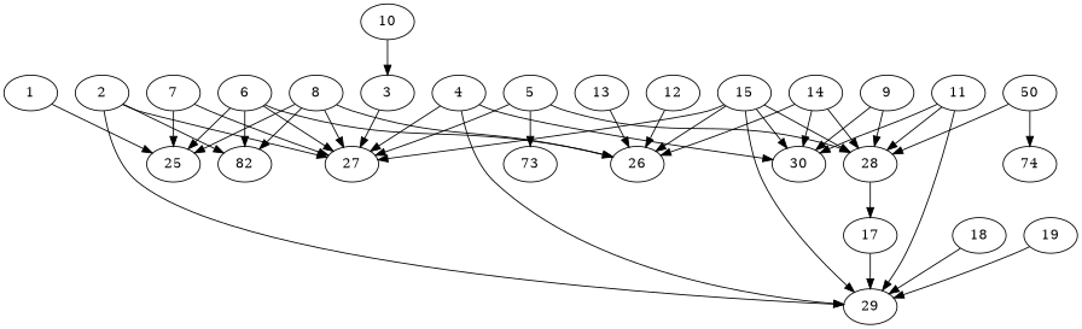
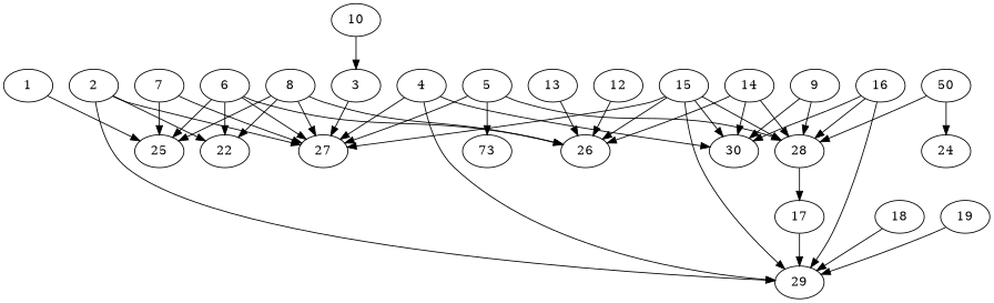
  digraph {
    node [alpha=0.04]
    1 [expect_size=13852672]
    25 [alpha=0.18 expect_size=32747520]
    2 [expect_size=28134400]
-   22 [alpha=0.03 expect_size=31542272 label=82]
+   22 [alpha=0.03 expect_size=31542272]
    27 [alpha=0.16 expect_size=32608256]
    29 [alpha=0.10 expect_size=29796352]
    3 [alpha=0.18 expect_size=15584256]
    4 [alpha=0.19 expect_size=14882816]
    30 [alpha=0.03 expect_size=12585984]
    5 [alpha=0.06 expect_size=5323776]
    n11 [alpha=0.12 expect_size=26033152 label=73]
    28 [alpha=0.09 expect_size=33249280]
    17 [alpha=0.00 expect_size=19291136]
    6 [alpha=0.10 expect_size=39408640]
    26 [alpha=0.06 expect_size=22042624]
    7 [alpha=0.11 expect_size=13080576]
    8 [alpha=0.11 expect_size=9779200]
    9 [alpha=0.14 expect_size=23194624]
    10 [alpha=0.13 expect_size=36885504]
    12 [alpha=0.18 expect_size=26091520]
    13 [alpha=0.12 expect_size=36279296]
    14 [alpha=0.11 expect_size=30425088]
    15 [alpha=0.15 expect_size=29027328]
-   16 [expect_size=43102208 label=11]
+   16 [expect_size=43102208]
    18 [alpha=0.19 expect_size=45996032]
    19 [alpha=0.13 expect_size=24592384]
    n27 [expect_size=11588608 label=50]
-   24 [alpha=0.05 expect_size=6385664 label=74]
+   24 [alpha=0.05 expect_size=6385664]
    1 -> 25
    2 -> 22
    2 -> 27
    2 -> 29
    3 -> 27
    4 -> 27
    4 -> 29
    4 -> 30
    5 -> 27
    5 -> n11
    5 -> 28
    28 -> 17
    17 -> 29
    6 -> 25
    6 -> 22
    6 -> 27
    6 -> 26
    7 -> 25
    7 -> 27
    8 -> 25
    8 -> 22
    8 -> 27
    8 -> 26
    9 -> 30
    9 -> 28
    10 -> 3
    12 -> 26
    13 -> 26
    14 -> 30
    14 -> 28
    14 -> 26
    15 -> 27
    15 -> 29
    15 -> 30
    15 -> 28
    15 -> 26
    16 -> 29
    16 -> 30
    16 -> 28
    18 -> 29
    19 -> 29
    n27 -> 28
    n27 -> 24
  }
